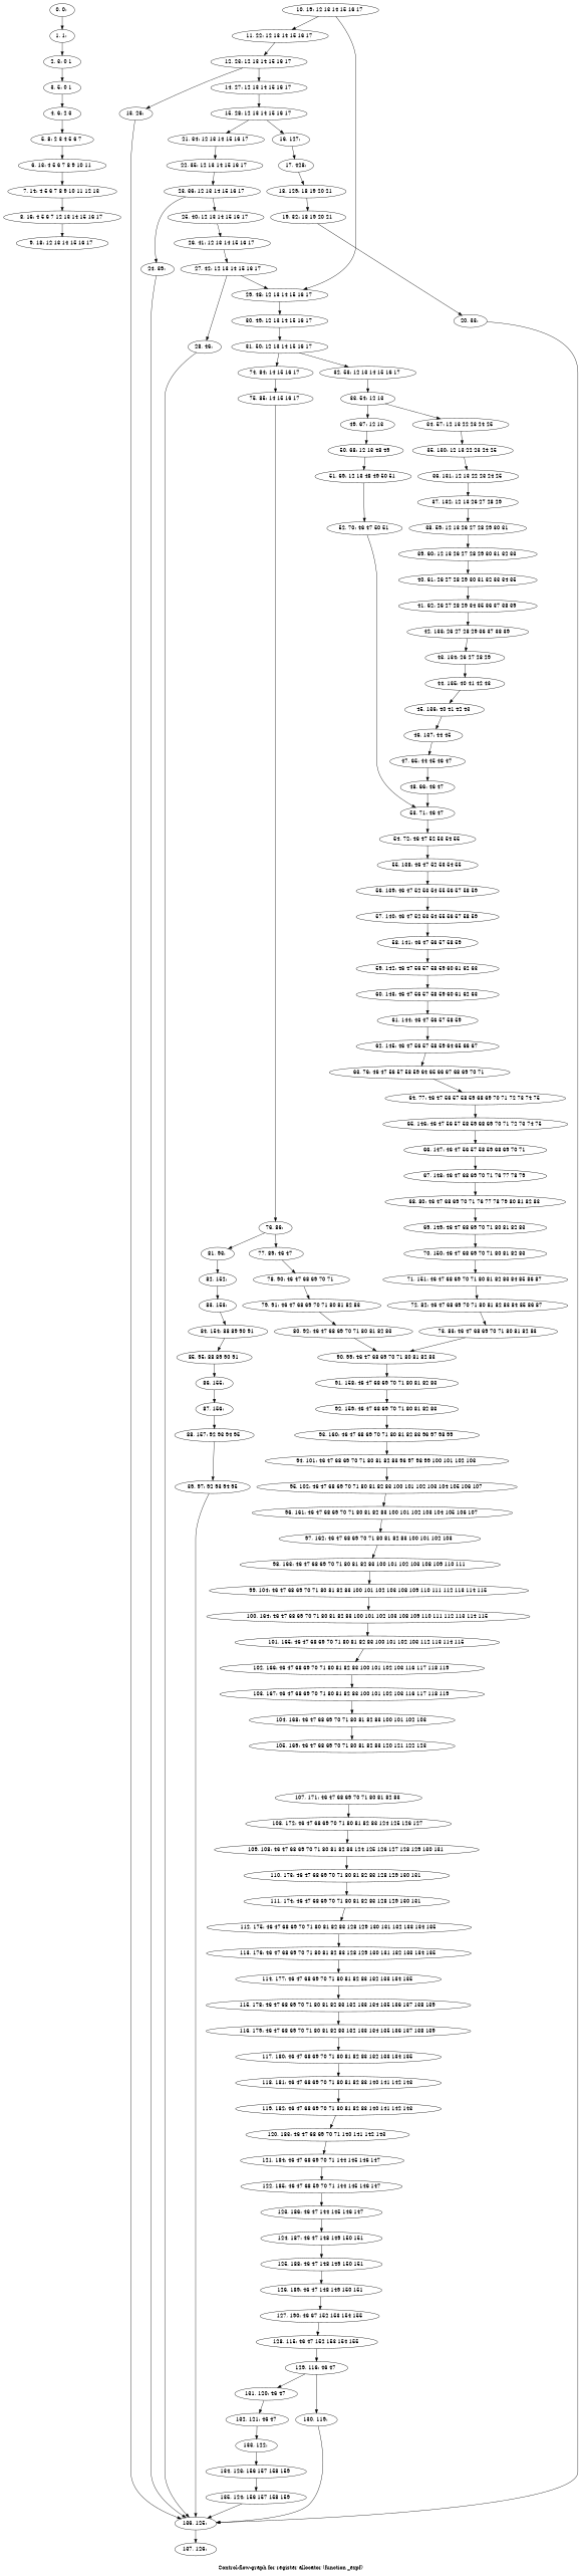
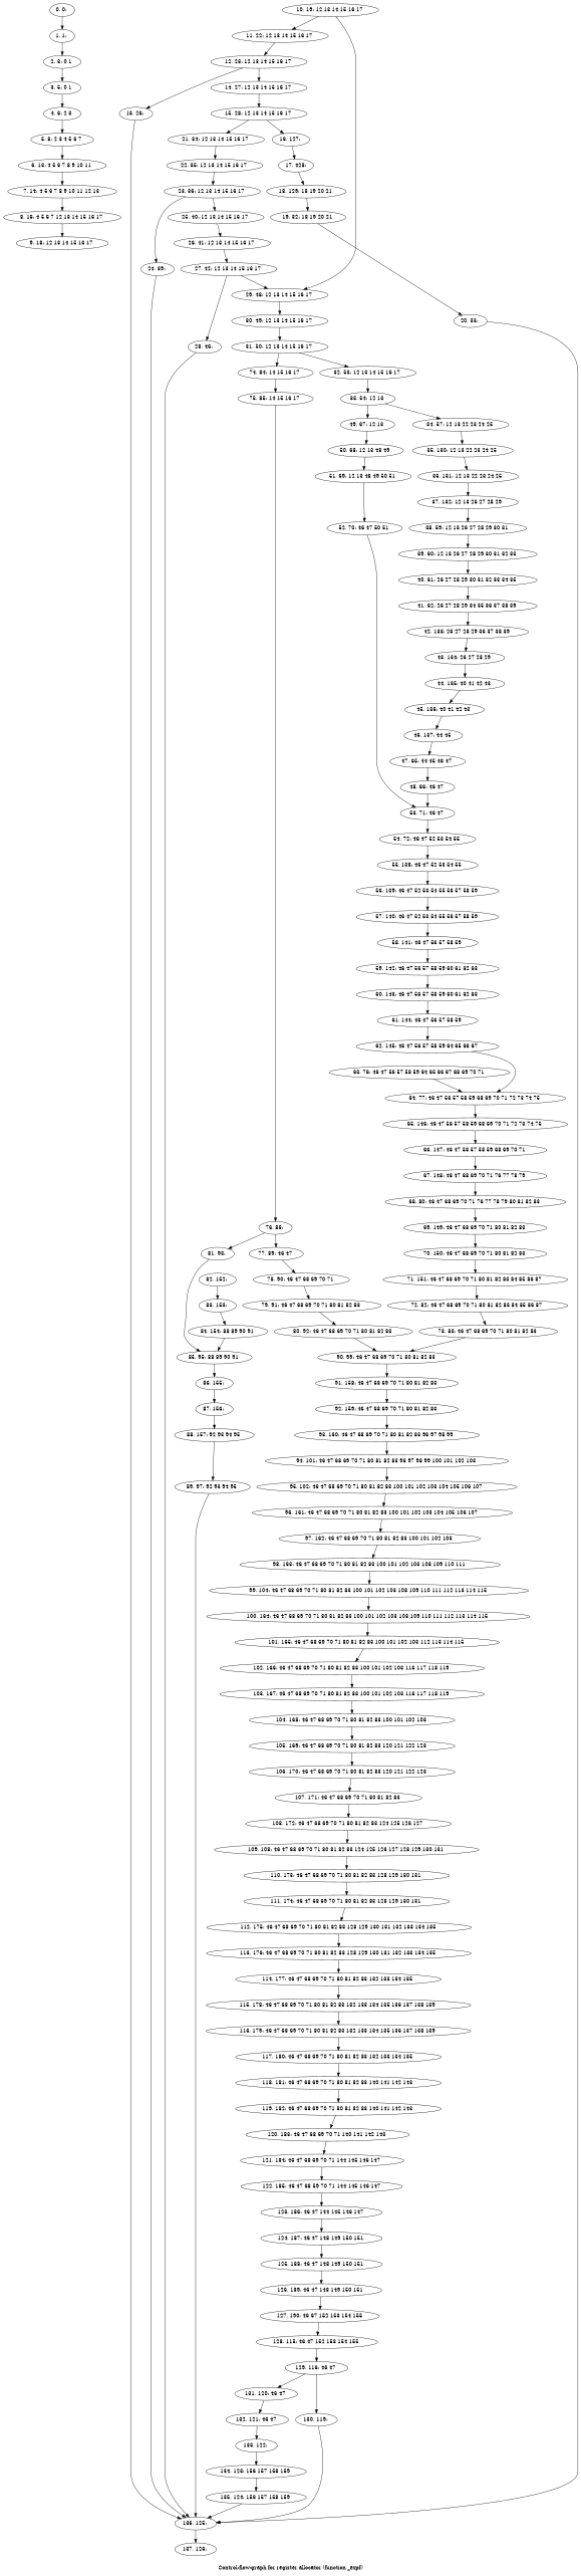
  digraph {
    label="Control-flow-graph for register allocator (function _expf)"
    n1 [label="0, 0: "]
    n2 [label="1, 1: "]
    n3 [label="2, 3: 0 1 "]
    n4 [label="3, 5: 0 1 "]
    n5 [label="4, 6: 2 3 "]
    n6 [label="5, 8: 2 3 4 5 6 7 "]
    n7 [label="6, 13: 4 5 6 7 8 9 10 11 "]
    n8 [label="7, 14: 4 5 6 7 8 9 10 11 12 13 "]
    n9 [label="8, 16: 4 5 6 7 12 13 14 15 16 17 "]
    n10 [label="9, 18: 12 13 14 15 16 17 "]
    n11 [label="10, 19: 12 13 14 15 16 17 "]
    n12 [label="11, 22: 12 13 14 15 16 17 "]
    n13 [label="29, 48: 12 13 14 15 16 17 "]
    n14 [label="12, 23: 12 13 14 15 16 17 "]
    n15 [label="30, 49: 12 13 14 15 16 17 "]
    n16 [label="13, 26: "]
    n17 [label="14, 27: 12 13 14 15 16 17 "]
    n18 [label="136, 125: "]
    n19 [label="15, 28: 12 13 14 15 16 17 "]
    n20 [label="137, 126: "]
    n21 [label="16, 127: "]
    n22 [label="21, 34: 12 13 14 15 16 17 "]
    n23 [label="17, 428:"]
    n24 [label="22, 35: 12 13 14 15 16 17 "]
    n25 [label="18, 129: 18 19 20 21 "]
    n26 [label="19, 32: 18 19 20 21 "]
    n27 [label="20, 33: "]
    n28 [label="23, 36: 12 13 14 15 16 17 "]
    n29 [label="24, 39: "]
    n30 [label="25, 40: 12 13 14 15 16 17 "]
    n31 [label="26, 41: 12 13 14 15 16 17 "]
    n32 [label="27, 42: 12 13 14 15 16 17 "]
    n33 [label="28, 46: "]
    n34 [label="31, 50: 12 13 14 15 16 17 "]
    n35 [label="32, 53: 12 13 14 15 16 17 "]
    n36 [label="74, 84: 14 15 16 17 "]
    n37 [label="33, 54: 12 13 "]
    n38 [label="75, 85: 14 15 16 17 "]
    n39 [label="34, 57: 12 13 22 23 24 25 "]
    n40 [label="49, 67: 12 13 "]
    n41 [label="35, 130: 12 13 22 23 24 25 "]
    n42 [label="50, 68: 12 13 48 49 "]
    n43 [label="36, 131: 12 13 22 23 24 25 "]
    n44 [label="37, 132: 12 13 26 27 28 29 "]
    n45 [label="38, 59: 12 13 26 27 28 29 30 31 "]
    n46 [label="39, 60: 12 13 26 27 28 29 30 31 32 33 "]
    n47 [label="40, 61: 26 27 28 29 30 31 32 33 34 35 "]
    n48 [label="41, 62: 26 27 28 29 34 35 36 37 38 39 "]
    n49 [label="42, 133: 26 27 28 29 36 37 38 39 "]
    n50 [label="43, 134: 26 27 28 29 "]
    n51 [label="44, 135: 40 41 42 43 "]
    n52 [label="45, 136: 40 41 42 43 "]
    n53 [label="46, 137: 44 45 "]
    n54 [label="47, 65: 44 45 46 47 "]
    n55 [label="48, 66: 46 47 "]
    n56 [label="53, 71: 46 47 "]
    n57 [label="54, 72: 46 47 52 53 54 55 "]
    n58 [label="51, 69: 12 13 48 49 50 51 "]
    n59 [label="52, 70: 46 47 50 51 "]
    n60 [label="55, 138: 46 47 52 53 54 55 "]
    n61 [label="56, 139: 46 47 52 53 54 55 56 57 58 59 "]
    n62 [label="57, 140: 46 47 52 53 54 55 56 57 58 59 "]
    n63 [label="58, 141: 46 47 56 57 58 59 "]
    n64 [label="59, 142: 46 47 56 57 58 59 60 61 62 63 "]
    n65 [label="60, 143: 46 47 56 57 58 59 60 61 62 63 "]
    n66 [label="61, 144: 46 47 56 57 58 59 "]
    n67 [label="62, 145: 46 47 56 57 58 59 64 65 66 67 "]
    n68 [label="63, 76: 46 47 56 57 58 59 64 65 66 67 68 69 70 71 "]
    n69 [label="64, 77: 46 47 56 57 58 59 68 69 70 71 72 73 74 75 "]
    n70 [label="65, 146: 46 47 56 57 58 59 68 69 70 71 72 73 74 75 "]
    n71 [label="66, 147: 46 47 56 57 58 59 68 69 70 71 "]
    n72 [label="67, 148: 46 47 68 69 70 71 76 77 78 79 "]
    n73 [label="68, 80: 46 47 68 69 70 71 76 77 78 79 80 81 82 83 "]
    n74 [label="69, 149: 46 47 68 69 70 71 80 81 82 83 "]
    n75 [label="70, 150: 46 47 68 69 70 71 80 81 82 83 "]
    n76 [label="71, 151: 46 47 68 69 70 71 80 81 82 83 84 85 86 87 "]
    n77 [label="72, 82: 46 47 68 69 70 71 80 81 82 83 84 85 86 87 "]
    n78 [label="73, 83: 46 47 68 69 70 71 80 81 82 83 "]
    n79 [label="90, 99: 46 47 68 69 70 71 80 81 82 83 "]
    n80 [label="91, 158: 46 47 68 69 70 71 80 81 82 83 "]
    n81 [label="76, 86: "]
    n82 [label="77, 89: 46 47 "]
    n83 [label="81, 93: "]
    n84 [label="78, 90: 46 47 68 69 70 71 "]
    n85 [label="82, 152: "]
    n86 [label="79, 91: 46 47 68 69 70 71 80 81 82 83 "]
    n87 [label="80, 92: 46 47 68 69 70 71 80 81 82 83 "]
    n88 [label="83, 153: "]
    n89 [label="84, 154: 88 89 90 91 "]
    n90 [label="85, 95: 88 89 90 91 "]
    n91 [label="86, 155: "]
    n92 [label="87, 156: "]
    n93 [label="88, 157: 92 93 94 95 "]
-   n94 [label="39, 97: 92 93 94 95"]
+   n94 [label="89, 97: 92 93 94 95 "]
    n95 [label="92, 159: 46 47 68 69 70 71 80 81 82 83 "]
    n96 [label="93, 160: 46 47 68 69 70 71 80 81 82 83 96 97 98 99 "]
    n97 [label="94, 101: 46 47 68 69 70 71 80 81 82 83 96 97 98 99 100 101 102 103 "]
    n98 [label="95, 102: 46 47 68 69 70 71 80 81 82 83 100 101 102 103 104 105 106 107 "]
    n99 [label="96, 161: 46 47 68 69 70 71 80 81 82 83 100 101 102 103 104 105 106 107 "]
    n100 [label="97, 162: 46 47 68 69 70 71 80 81 82 83 100 101 102 103 "]
    n101 [label="98, 163: 46 47 68 69 70 71 80 81 82 83 100 101 102 103 108 109 110 111 "]
    n102 [label="99, 104: 46 47 68 69 70 71 80 81 82 83 100 101 102 103 108 109 110 111 112 113 114 115 "]
    n103 [label="100, 164: 46 47 68 69 70 71 80 81 82 83 100 101 102 103 108 109 110 111 112 113 114 115 "]
    n104 [label="101, 165: 46 47 68 69 70 71 80 81 82 83 100 101 102 103 112 113 114 115 "]
    n105 [label="102, 166: 46 47 68 69 70 71 80 81 82 83 100 101 102 103 116 117 118 119 "]
    n106 [label="103, 167: 46 47 68 69 70 71 80 81 82 83 100 101 102 103 116 117 118 119 "]
    n107 [label="104, 168: 46 47 68 69 70 71 80 81 82 83 100 101 102 103 "]
    n108 [label="105, 169: 46 47 68 69 70 71 80 81 82 83 120 121 122 123 "]
+   n109 [label="106, 170: 46 47 68 69 70 71 80 81 82 83 120 121 122 123 "]
    n110 [label="107, 171: 46 47 68 69 70 71 80 81 82 83 "]
    n111 [label="108, 172: 46 47 68 69 70 71 80 81 82 83 124 125 126 127 "]
    n112 [label="109, 108: 46 47 68 69 70 71 80 81 82 83 124 125 126 127 128 129 130 131 "]
    n113 [label="110, 173: 46 47 68 69 70 71 80 81 82 83 128 129 130 131 "]
    n114 [label="111, 174: 46 47 68 69 70 71 80 81 82 83 128 129 130 131 "]
    n115 [label="112, 175: 46 47 68 69 70 71 80 81 82 83 128 129 130 131 132 133 134 135 "]
    n116 [label="113, 176: 46 47 68 69 70 71 80 81 82 83 128 129 130 131 132 133 134 135 "]
    n117 [label="114, 177: 46 47 68 69 70 71 80 81 82 83 132 133 134 135 "]
    n118 [label="115, 178: 46 47 68 69 70 71 80 81 82 83 132 133 134 135 136 137 138 139 "]
    n119 [label="116, 179: 46 47 68 69 70 71 80 81 82 83 132 133 134 135 136 137 138 139 "]
    n120 [label="117, 180: 46 47 68 69 70 71 80 81 82 83 132 133 134 135 "]
    n121 [label="118, 181: 46 47 68 69 70 71 80 81 82 83 140 141 142 143 "]
    n122 [label="119, 182: 46 47 68 69 70 71 80 81 82 83 140 141 142 143 "]
    n123 [label="120, 183: 46 47 68 69 70 71 140 141 142 143 "]
    n124 [label="121, 184: 46 47 68 69 70 71 144 145 146 147 "]
    n125 [label="122, 185: 46 47 68 59 70 71 144 145 146 147"]
    n126 [label="123, 186: 46 47 144 145 146 147 "]
    n127 [label="124, 187: 46 47 148 149 150 151 "]
    n128 [label="125, 188: 46 47 148 149 150 151 "]
    n129 [label="126, 189: 46 47 148 149 150 151 "]
    n130 [label="127, 190: 46 67 152 153 154 155"]
    n131 [label="128, 115: 46 47 152 153 154 155 "]
    n132 [label="129, 116: 46 47 "]
    n133 [label="130, 119: "]
    n134 [label="131, 120: 46 47 "]
    n135 [label="132, 121: 46 47 "]
    n136 [label="133, 122: "]
    n137 [label="134, 123: 156 157 158 159 "]
    n138 [label="135, 124: 156 157 158 159 "]
    n1 -> n2
    n2 -> n3
    n3 -> n4
    n4 -> n5
    n5 -> n6
    n6 -> n7
    n7 -> n8
    n8 -> n9
    n9 -> n10
    n11 -> n12
    n11 -> n13
    n12 -> n14
    n13 -> n15
    n14 -> n16
    n14 -> n17
    n15 -> n34
    n16 -> n18
    n17 -> n19
    n18 -> n20
    n19 -> n21
    n19 -> n22
    n21 -> n23
    n22 -> n24
    n23 -> n25
    n24 -> n28
    n25 -> n26
    n26 -> n27
    n27 -> n18
    n28 -> n29
    n28 -> n30
    n29 -> n18
    n30 -> n31
    n31 -> n32
    n32 -> n13
    n32 -> n33
    n33 -> n18
    n34 -> n35
    n34 -> n36
    n35 -> n37
    n36 -> n38
    n37 -> n39
    n37 -> n40
    n38 -> n81
    n39 -> n41
    n40 -> n42
    n41 -> n43
    n42 -> n58
    n43 -> n44
    n44 -> n45
    n45 -> n46
    n46 -> n47
    n47 -> n48
    n48 -> n49
    n49 -> n50
    n50 -> n51
    n51 -> n52
    n52 -> n53
    n53 -> n54
    n54 -> n55
    n55 -> n56
    n56 -> n57
    n57 -> n60
    n58 -> n59
    n59 -> n56
    n60 -> n61
    n61 -> n62
    n62 -> n63
    n63 -> n64
    n64 -> n65
    n65 -> n66
    n66 -> n67
-   n67 -> n68
+   n67 -> n69
    n68 -> n69
    n69 -> n70
    n70 -> n71
    n71 -> n72
    n72 -> n73
    n73 -> n74
    n74 -> n75
    n75 -> n76
    n76 -> n77
    n77 -> n78
    n78 -> n79
    n79 -> n80
    n80 -> n95
    n81 -> n82
    n81 -> n83
    n82 -> n84
-   n83 -> n85
+   n83 -> n90
    n84 -> n86
    n85 -> n88
    n86 -> n87
    n87 -> n79
    n88 -> n89
    n89 -> n90
    n90 -> n91
    n91 -> n92
    n92 -> n93
    n93 -> n94
    n94 -> n18
    n95 -> n96
    n96 -> n97
    n97 -> n98
    n98 -> n99
    n99 -> n100
    n100 -> n101
    n101 -> n102
    n102 -> n103
    n103 -> n104
    n104 -> n105
    n105 -> n106
    n106 -> n107
    n107 -> n108
+   n108 -> n109
+   n109 -> n110
    n110 -> n111
    n111 -> n112
    n112 -> n113
    n113 -> n114
    n114 -> n115
    n115 -> n116
    n116 -> n117
    n117 -> n118
    n118 -> n119
    n119 -> n120
    n120 -> n121
    n121 -> n122
    n122 -> n123
    n123 -> n124
    n124 -> n125
    n125 -> n126
    n126 -> n127
    n127 -> n128
    n128 -> n129
    n129 -> n130
    n130 -> n131
    n131 -> n132
    n132 -> n133
    n132 -> n134
    n133 -> n18
    n134 -> n135
    n135 -> n136
    n136 -> n137
    n137 -> n138
    n138 -> n18
  }
